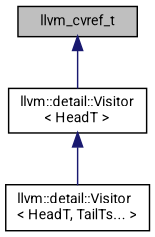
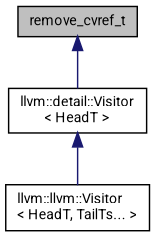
  digraph {
    fontname=Roboto
    node [color=black fontname=Roboto fontsize=10 shape=record]
    edge [color=midnightblue dir=back fontname=Roboto fontsize=10 labelfontname=Helvetica labelfontsize=10 style=solid]
-   n1 [fillcolor=grey75 fontcolor=black height=0.2 label=llvm_cvref_t style=filled width=0.4]
+   n1 [fillcolor=grey75 fontcolor=black height=0.2 label=remove_cvref_t style=filled width=0.4]
    n2 [height=0.2 label="llvm::detail::Visitor\l\< HeadT \>" width=0.4]
-   n3 [height=0.2 label="llvm::detail::Visitor\l\< HeadT, TailTs... \>" width=0.4]
+   n3 [height=0.2 label="llvm::llvm::Visitor\l\< HeadT, TailTs... \>" width=0.4]
    n1 -> n2
    n2 -> n3
  }
